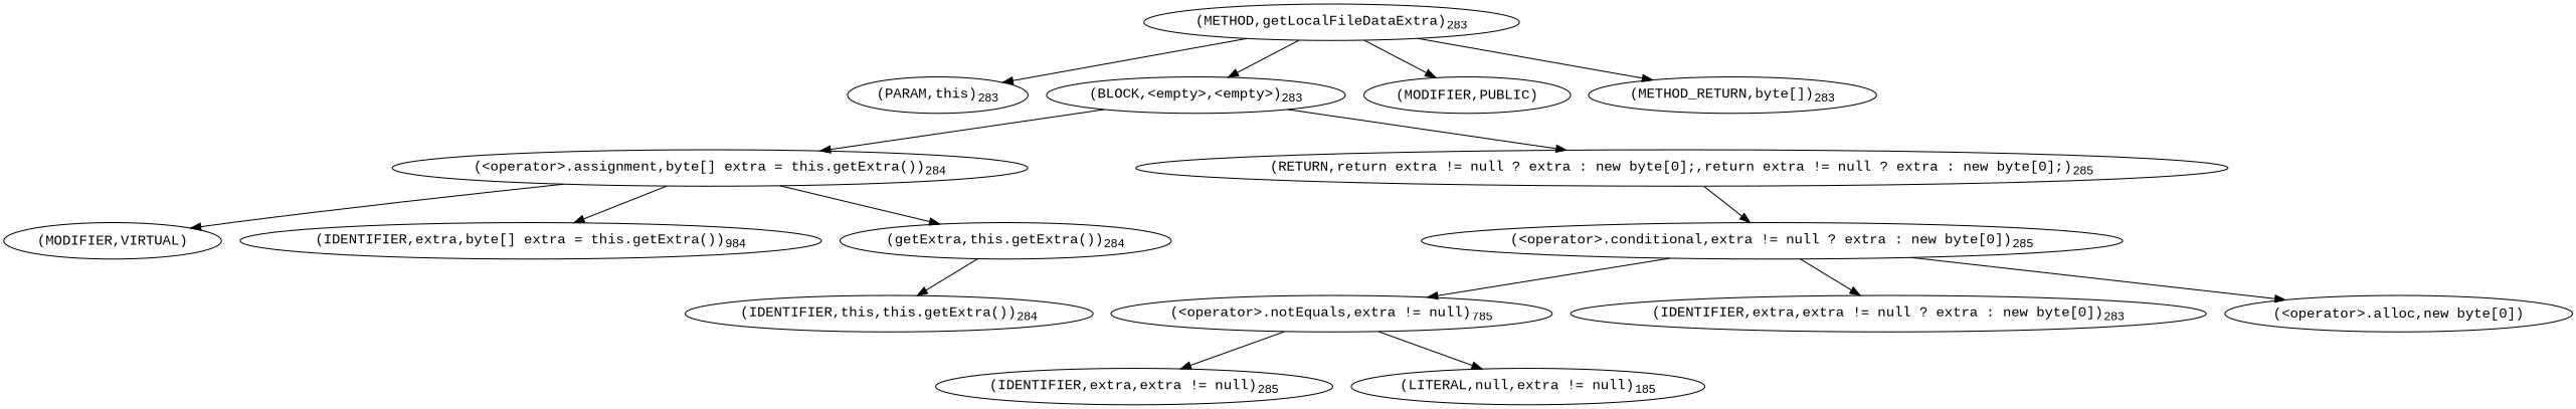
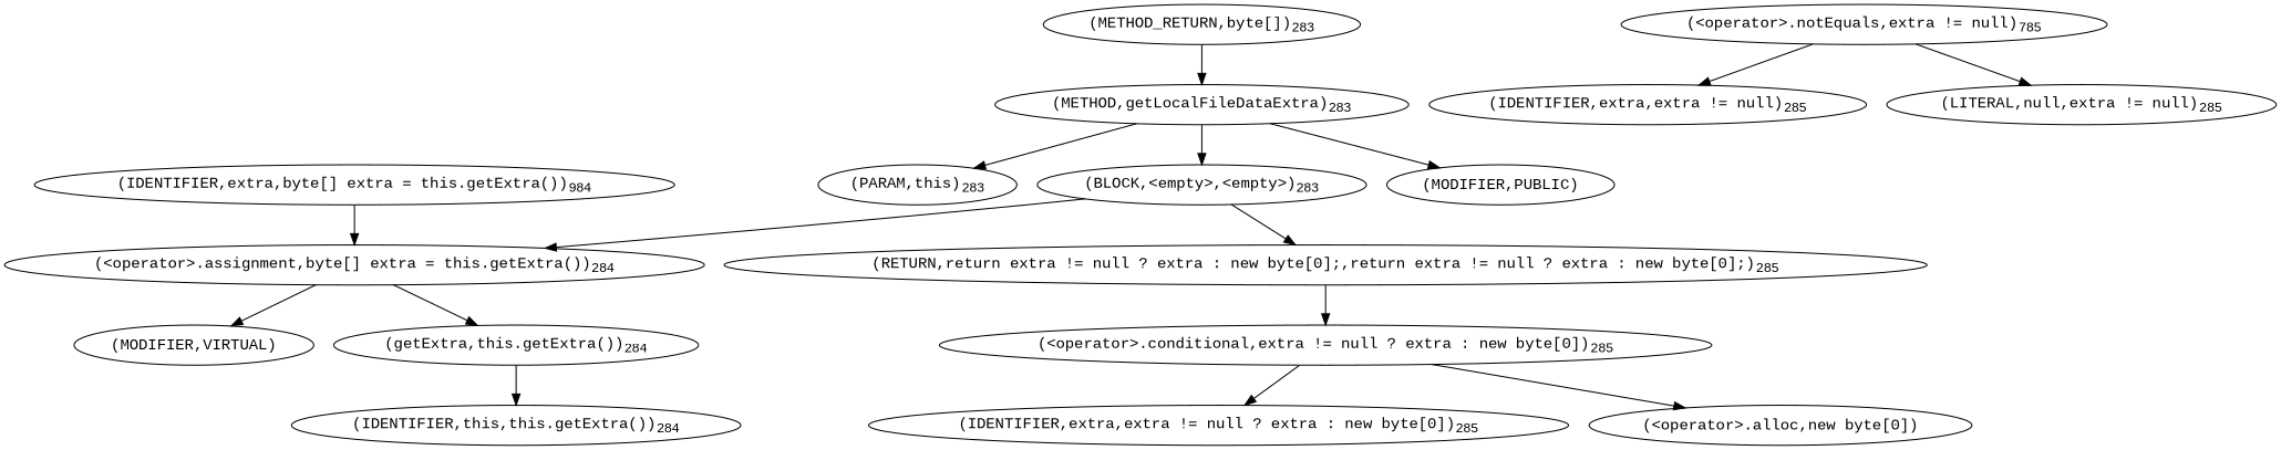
  digraph {
    fontname="Liberation Mono"
    node [fontname="Liberation Mono"]
    edge [fontname="Liberation Mono"]
    n1 [label=<(METHOD,getLocalFileDataExtra)<SUB>283</SUB>>]
    n2 [label=<(PARAM,this)<SUB>283</SUB>>]
    n3 [label=<(BLOCK,&lt;empty&gt;,&lt;empty&gt;)<SUB>283</SUB>>]
    n4 [label=<(MODIFIER,PUBLIC)>]
    n5 [label=<(METHOD_RETURN,byte[])<SUB>283</SUB>>]
    n6 [label=<(&lt;operator&gt;.assignment,byte[] extra = this.getExtra())<SUB>284</SUB>>]
    n7 [label=<(RETURN,return extra != null ? extra : new byte[0];,return extra != null ? extra : new byte[0];)<SUB>285</SUB>>]
    n8 [label=<(MODIFIER,VIRTUAL)>]
    n9 [label=<(IDENTIFIER,extra,byte[] extra = this.getExtra())<SUB>984</SUB>>]
    n10 [label=<(getExtra,this.getExtra())<SUB>284</SUB>>]
    n11 [label=<(&lt;operator&gt;.conditional,extra != null ? extra : new byte[0])<SUB>285</SUB>>]
    n12 [label=<(IDENTIFIER,this,this.getExtra())<SUB>284</SUB>>]
    n13 [label=<(&lt;operator&gt;.notEquals,extra != null)<SUB>785</SUB>>]
-   n14 [label=<(IDENTIFIER,extra,extra != null ? extra : new byte[0])<SUB>283</SUB>>]
+   n14 [label=<(IDENTIFIER,extra,extra != null ? extra : new byte[0])<SUB>285</SUB>>]
    n15 [label=<(&lt;operator&gt;.alloc,new byte[0])>]
    n16 [label=<(IDENTIFIER,extra,extra != null)<SUB>285</SUB>>]
-   n17 [label=<(LITERAL,null,extra != null)<SUB>185</SUB>>]
+   n17 [label=<(LITERAL,null,extra != null)<SUB>285</SUB>>]
    n1 -> n2
    n1 -> n3
    n1 -> n4
-   n1 -> n5
+   n5 -> n1
    n3 -> n6
    n3 -> n7
    n6 -> n8
-   n6 -> n9
+   n9 -> n6
    n6 -> n10
    n7 -> n11
    n10 -> n12
-   n11 -> n13
    n11 -> n14
    n11 -> n15
    n13 -> n16
    n13 -> n17
  }
